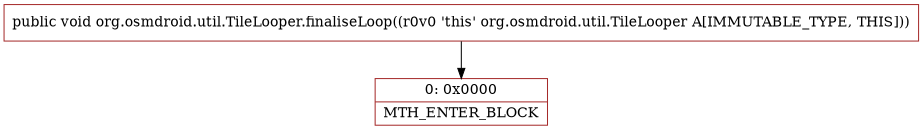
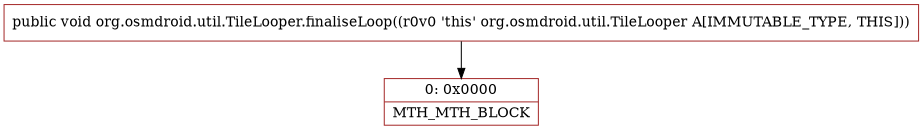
  digraph {
    node [color=brown shape=record]
-   n1 [label="{0\:\ 0x0000|MTH_ENTER_BLOCK\l}"]
+   n1 [label="{0\:\ 0x0000|MTH_MTH_BLOCK\l}"]
    n2 [label="{public void org.osmdroid.util.TileLooper.finaliseLoop((r0v0 'this' org.osmdroid.util.TileLooper A[IMMUTABLE_TYPE, THIS])) }"]
    subgraph cluster_1 {
      label="R(0)"
    }
    n2 -> n1
  }
